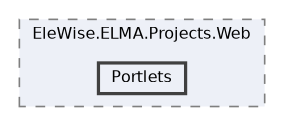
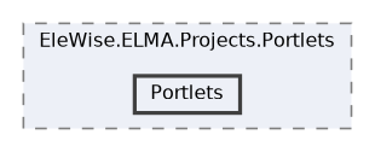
  digraph {
    compound=true
    n1 [color=grey25 fillcolor="#edf0f7" fontname=Helvetica fontsize=10 height=0.2 label=Portlets shape=box style="filled,bold" width=0.4]
    subgraph cluster_1 {
      bgcolor="#edf0f7"
      fontname=Helvetica
      fontsize=10
-     label="EleWise.ELMA.Projects.Web"
+     label="EleWise.ELMA.Projects.Portlets"
      pencolor=grey50
      style="filled,dashed"
      n1
    }
  }
